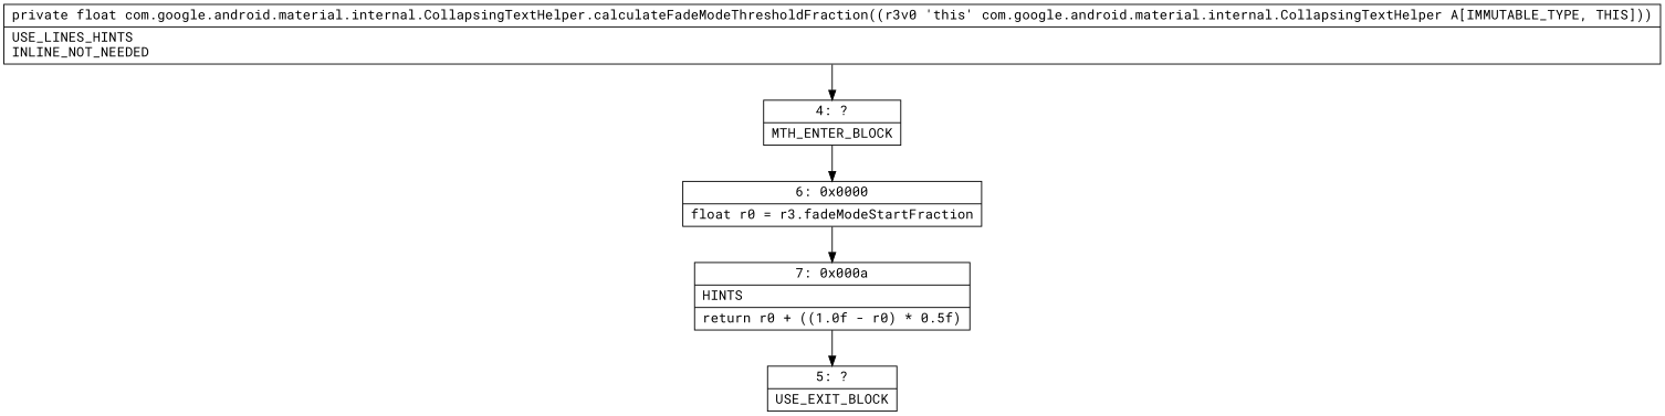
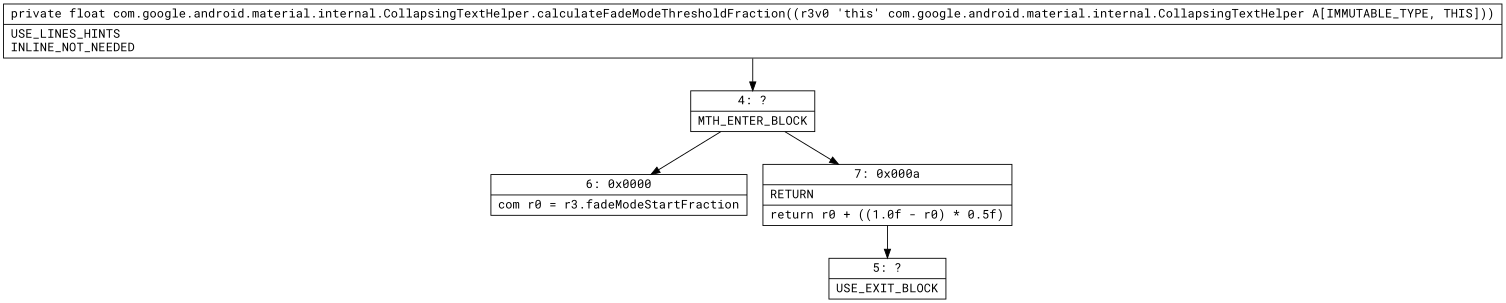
  digraph {
    fontname="Roboto Mono"
    node [fontname="Roboto Mono" shape=record]
    edge [fontname="Roboto Mono"]
    n1 [label="{4\:\ ?|MTH_ENTER_BLOCK\l}"]
-   n2 [label="{6\:\ 0x0000|float r0 = r3.fadeModeStartFraction\l}"]
-   n3 [label="{7\:\ 0x000a|HINTS\l|return r0 + ((1.0f \- r0) * 0.5f)\l}"]
+   n2 [label="{6\:\ 0x0000|com r0 = r3.fadeModeStartFraction\l}"]
+   n3 [label="{7\:\ 0x000a|RETURN\l|return r0 + ((1.0f \- r0) * 0.5f)\l}"]
    n4 [label="{5\:\ ?|USE_EXIT_BLOCK\l}"]
    n5 [label="{private float com.google.android.material.internal.CollapsingTextHelper.calculateFadeModeThresholdFraction((r3v0 'this' com.google.android.material.internal.CollapsingTextHelper A[IMMUTABLE_TYPE, THIS]))  | USE_LINES_HINTS\lINLINE_NOT_NEEDED\l}"]
    n1 -> n2
-   n2 -> n3
+   n1 -> n3
    n3 -> n4
    n5 -> n1
  }
